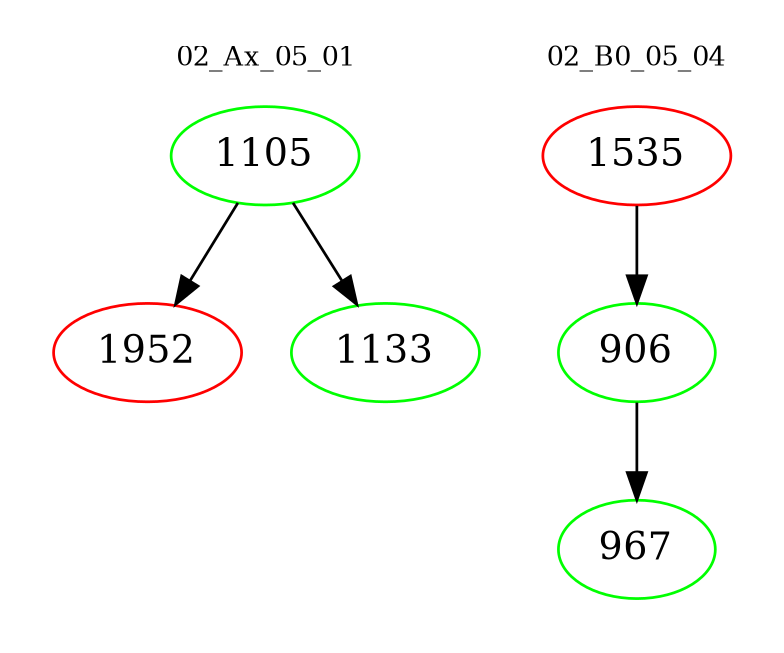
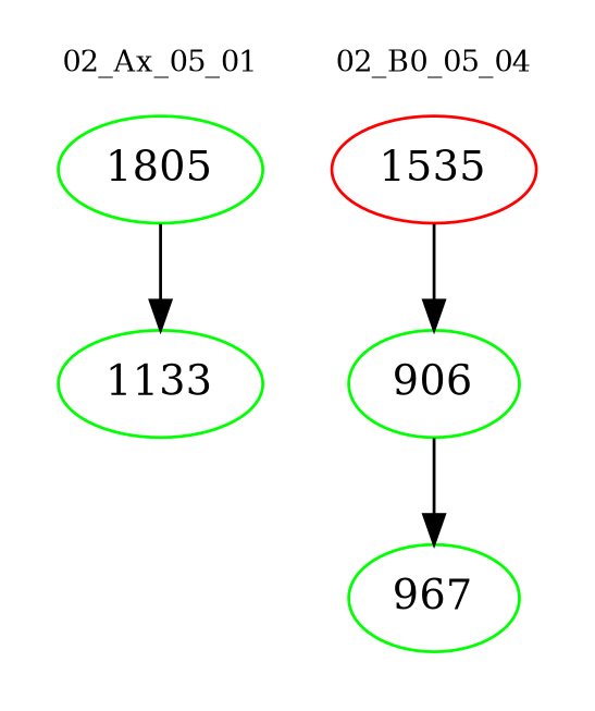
  digraph {
    node [color=green]
    edge [color=black]
-   n1 [label=1105]
-   n2 [color=red label=1952]
+   n1 [label=1805]
    n3 [label=1133]
    n4 [label=906]
    n5 [label=967]
    n6 [color=red label=1535]
    subgraph cluster_1 {
      color=white
      fontsize=10
      label="02_Ax_05_01"
      n1
-     n2
      n3
    }
    subgraph cluster_2 {
      color=white
      fontsize=10
      label="02_B0_05_04"
      n4
      n5
      n6
    }
-   n1 -> n2
    n1 -> n3
    n4 -> n5
    n6 -> n4
  }
